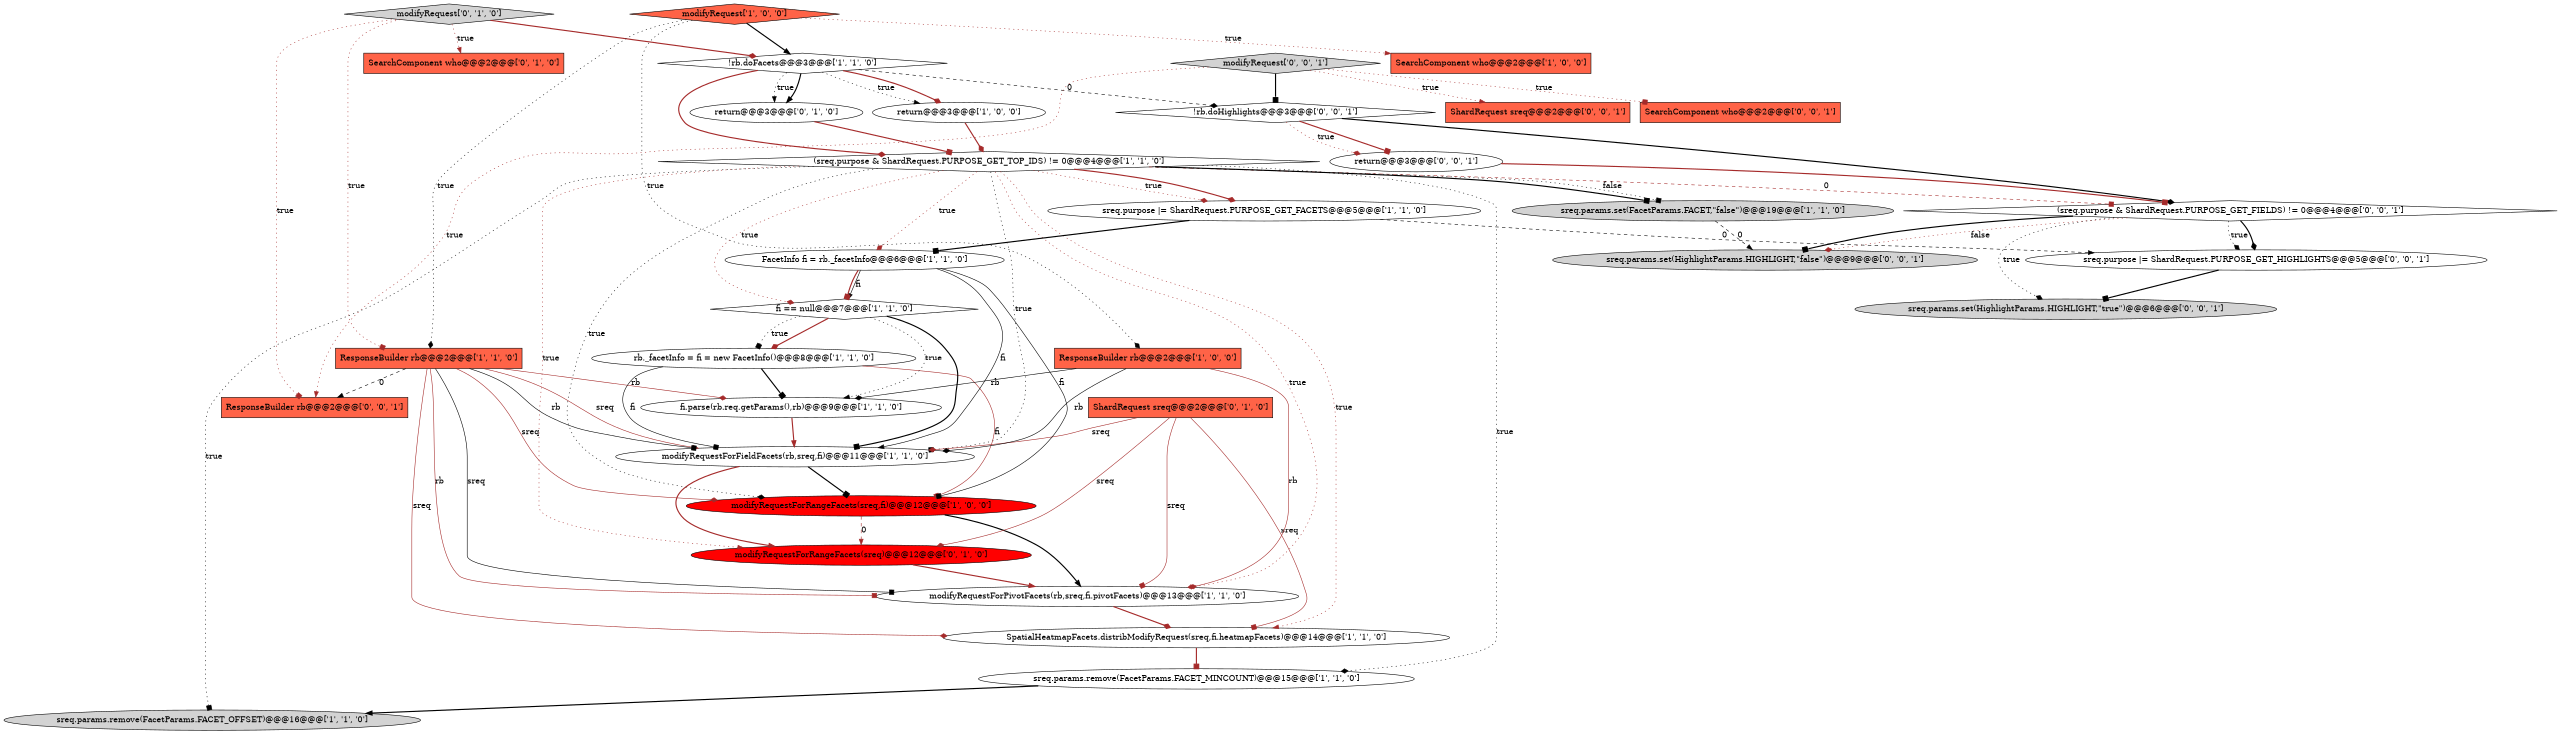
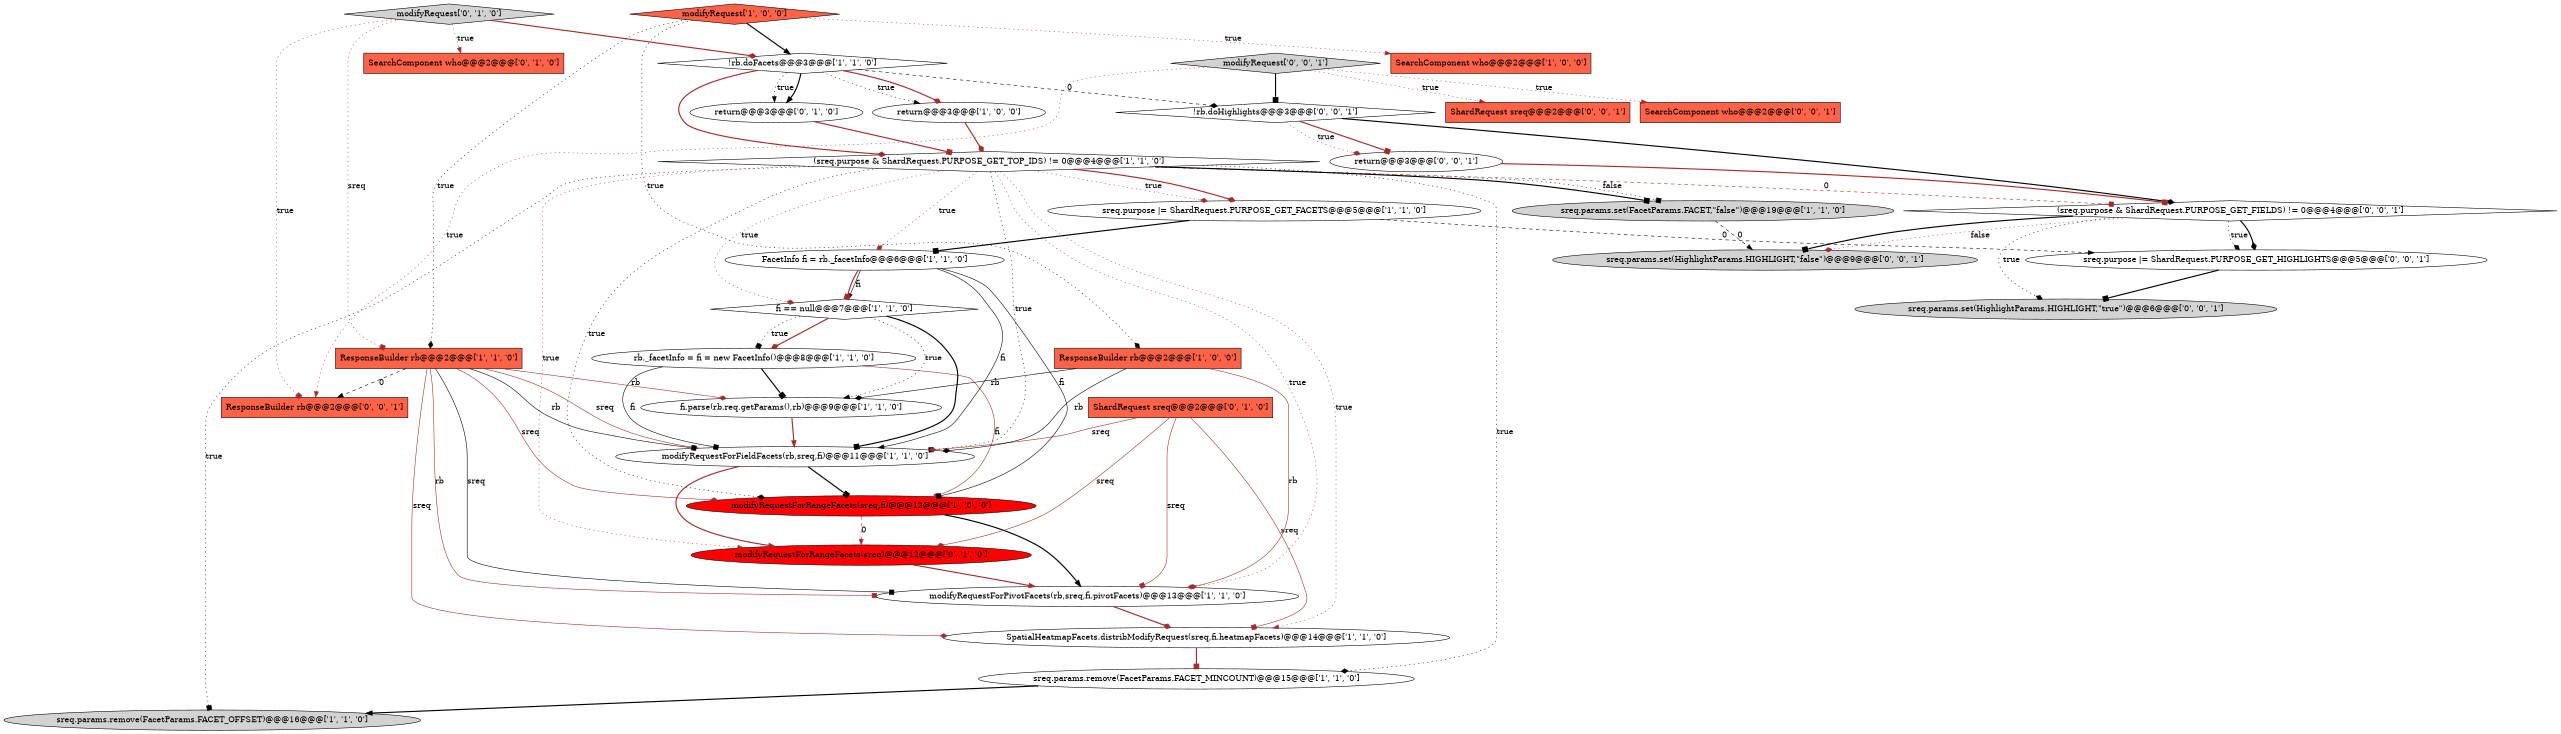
  digraph {
    node [fillcolor=white shape=ellipse style=filled]
    edge [arrowhead=diamond color=brown style=bold]
    n1 [fillcolor=tomato label="ResponseBuilder rb@@@2@@@['0', '0', '1']" shape=box]
    n2 [fillcolor=red label="modifyRequestForRangeFacets(sreq)@@@12@@@['0', '1', '0']"]
    n3 [label="modifyRequestForPivotFacets(rb,sreq,fi.pivotFacets)@@@13@@@['1', '1', '0']"]
    n4 [label="SpatialHeatmapFacets.distribModifyRequest(sreq,fi.heatmapFacets)@@@14@@@['1', '1', '0']"]
    n5 [fillcolor=lightgray label="modifyRequest['0', '1', '0']" shape=diamond]
    n6 [fillcolor=tomato label="SearchComponent who@@@2@@@['0', '1', '0']" shape=box]
    n7 [fillcolor=tomato label="ResponseBuilder rb@@@2@@@['1', '1', '0']" shape=box]
    n8 [label="!rb.doFacets@@@3@@@['1', '1', '0']" shape=diamond]
    n9 [label="fi.parse(rb.req.getParams(),rb)@@@9@@@['1', '1', '0']"]
    n10 [label="modifyRequestForFieldFacets(rb,sreq,fi)@@@11@@@['1', '1', '0']"]
    n11 [fillcolor=red label="modifyRequestForRangeFacets(sreq,fi)@@@12@@@['1', '0', '0']"]
    n12 [label="!rb.doHighlights@@@3@@@['0', '0', '1']" shape=diamond]
    n13 [label="(sreq.purpose & ShardRequest.PURPOSE_GET_TOP_IDS) != 0@@@4@@@['1', '1', '0']" shape=diamond]
    n14 [label="return@@@3@@@['1', '0', '0']"]
    n15 [label="return@@@3@@@['0', '1', '0']"]
    n16 [fillcolor=tomato label="ShardRequest sreq@@@2@@@['0', '1', '0']" shape=box]
    n17 [label="return@@@3@@@['0', '0', '1']"]
    n18 [label="(sreq.purpose & ShardRequest.PURPOSE_GET_FIELDS) != 0@@@4@@@['0', '0', '1']" shape=diamond]
    n19 [fillcolor=lightgray label="sreq.params.set(HighlightParams.HIGHLIGHT,\"true\")@@@6@@@['0', '0', '1']"]
    n20 [label="sreq.purpose |= ShardRequest.PURPOSE_GET_HIGHLIGHTS@@@5@@@['0', '0', '1']"]
    n21 [fillcolor=lightgray label="sreq.params.set(HighlightParams.HIGHLIGHT,\"false\")@@@9@@@['0', '0', '1']"]
    n22 [label="rb._facetInfo = fi = new FacetInfo()@@@8@@@['1', '1', '0']"]
    n23 [fillcolor=lightgray label="sreq.params.remove(FacetParams.FACET_OFFSET)@@@16@@@['1', '1', '0']"]
    n24 [fillcolor=tomato label="modifyRequest['1', '0', '0']" shape=diamond]
    n25 [fillcolor=tomato label="ResponseBuilder rb@@@2@@@['1', '0', '0']" shape=box]
    n26 [fillcolor=tomato label="SearchComponent who@@@2@@@['1', '0', '0']" shape=box]
    n27 [fillcolor=tomato label="ShardRequest sreq@@@2@@@['0', '0', '1']" shape=box]
    n28 [label="sreq.params.remove(FacetParams.FACET_MINCOUNT)@@@15@@@['1', '1', '0']"]
    n29 [fillcolor=lightgray label="modifyRequest['0', '0', '1']" shape=diamond]
    n30 [fillcolor=tomato label="SearchComponent who@@@2@@@['0', '0', '1']" shape=box]
    n31 [label="FacetInfo fi = rb._facetInfo@@@6@@@['1', '1', '0']"]
    n32 [label="fi == null@@@7@@@['1', '1', '0']" shape=diamond]
    n33 [label="sreq.purpose |= ShardRequest.PURPOSE_GET_FACETS@@@5@@@['1', '1', '0']"]
    n34 [fillcolor=lightgray label="sreq.params.set(FacetParams.FACET,\"false\")@@@19@@@['1', '1', '0']"]
    n2 -> n3 [arrowhead=normal]
    n3 -> n4
    n4 -> n28 [arrowhead=box]
    n5 -> n1 [arrowhead=box label=true style=dotted]
    n5 -> n6 [arrowhead=normal label=true style=dotted]
-   n5 -> n7 [arrowhead=box label=true style=dotted]
+   n5 -> n7 [arrowhead=box label=sreq style=dotted]
    n5 -> n8
    n7 -> n1 [arrowhead=normal color=black label=0 style=dashed]
    n7 -> n3 [arrowhead=box label=rb style=solid]
    n7 -> n3 [arrowhead=box color=black label=sreq style=solid]
    n7 -> n4 [label=sreq style=solid]
    n7 -> n9 [label=rb style=solid]
    n7 -> n10 [arrowhead=normal label=sreq style=solid]
    n7 -> n10 [arrowhead=box color=black label=rb style=solid]
    n7 -> n11 [label=sreq style=solid]
    n8 -> n12 [color=black label=0 style=dashed]
    n8 -> n13
    n8 -> n14 [arrowhead=normal color=black label=true style=dotted]
    n8 -> n14
    n8 -> n15 [arrowhead=normal color=black label=true style=dotted]
    n8 -> n15 [arrowhead=normal color=black]
    n9 -> n10 [arrowhead=normal]
    n10 -> n2 [arrowhead=normal]
    n10 -> n11 [arrowhead=box color=black]
    n11 -> n2 [arrowhead=normal label=0 style=dashed]
    n11 -> n3 [arrowhead=normal color=black]
    n12 -> n17 [arrowhead=box]
    n12 -> n17 [label=true style=dotted]
    n12 -> n18 [color=black]
    n13 -> n2 [arrowhead=normal label=true style=dotted]
    n13 -> n3 [label=true style=dotted]
    n13 -> n4 [arrowhead=normal label=true style=dotted]
    n13 -> n10 [arrowhead=box color=black label=true style=dotted]
    n13 -> n11 [color=black label=true style=dotted]
    n13 -> n18 [arrowhead=box label=0 style=dashed]
    n13 -> n23 [arrowhead=box color=black label=true style=dotted]
    n13 -> n28 [color=black label=true style=dotted]
    n13 -> n31 [label=true style=dotted]
    n13 -> n32 [label=true style=dotted]
    n13 -> n33 [label=true style=dotted]
    n13 -> n33
    n13 -> n34 [arrowhead=box color=black]
    n13 -> n34 [arrowhead=box color=black label=false style=dotted]
    n14 -> n13
    n15 -> n13 [arrowhead=box]
    n16 -> n2 [label=sreq style=solid]
    n16 -> n3 [arrowhead=box label=sreq style=solid]
    n16 -> n4 [arrowhead=box label=sreq style=solid]
    n16 -> n10 [label=sreq style=solid]
    n17 -> n18 [arrowhead=box]
    n18 -> n19 [color=black label=true style=dotted]
    n18 -> n20 [color=black label=true style=dotted]
    n18 -> n20 [color=black]
    n18 -> n21 [label=false style=dotted]
    n18 -> n21 [arrowhead=box color=black]
    n20 -> n19 [arrowhead=box color=black]
    n22 -> n9 [arrowhead=box color=black]
    n22 -> n10 [arrowhead=box color=black label=fi style=solid]
    n22 -> n11 [arrowhead=box label=fi style=solid]
    n24 -> n7 [color=black label=true style=dotted]
    n24 -> n8 [arrowhead=normal color=black]
    n24 -> n25 [color=black label=true style=dotted]
    n24 -> n26 [arrowhead=normal label=true style=dotted]
    n25 -> n3 [label=rb style=solid]
    n25 -> n9 [color=black label=rb style=solid]
    n25 -> n10 [color=black label=rb style=solid]
    n28 -> n23 [arrowhead=normal color=black]
    n29 -> n1 [arrowhead=normal label=true style=dotted]
    n29 -> n12 [arrowhead=box color=black]
    n29 -> n27 [arrowhead=normal label=true style=dotted]
-   n29 -> n30 [arrowhead=box label=true style=dotted]
+   n29 -> n30 [arrowhead=normal label=true style=dotted]
    n31 -> n10 [arrowhead=normal color=black label=fi style=solid]
    n31 -> n11 [arrowhead=box color=black label=fi style=solid]
    n31 -> n32 [arrowhead=normal color=black label=fi style=solid]
    n31 -> n32 [arrowhead=box]
    n32 -> n9 [arrowhead=normal color=black label=true style=dotted]
    n32 -> n10 [arrowhead=box color=black]
    n32 -> n22
    n32 -> n22 [arrowhead=box color=black label=true style=dotted]
    n33 -> n20 [arrowhead=normal color=black label=0 style=dashed]
    n33 -> n31 [arrowhead=box color=black]
    n34 -> n21 [arrowhead=normal color=black label=0 style=dashed]
  }
